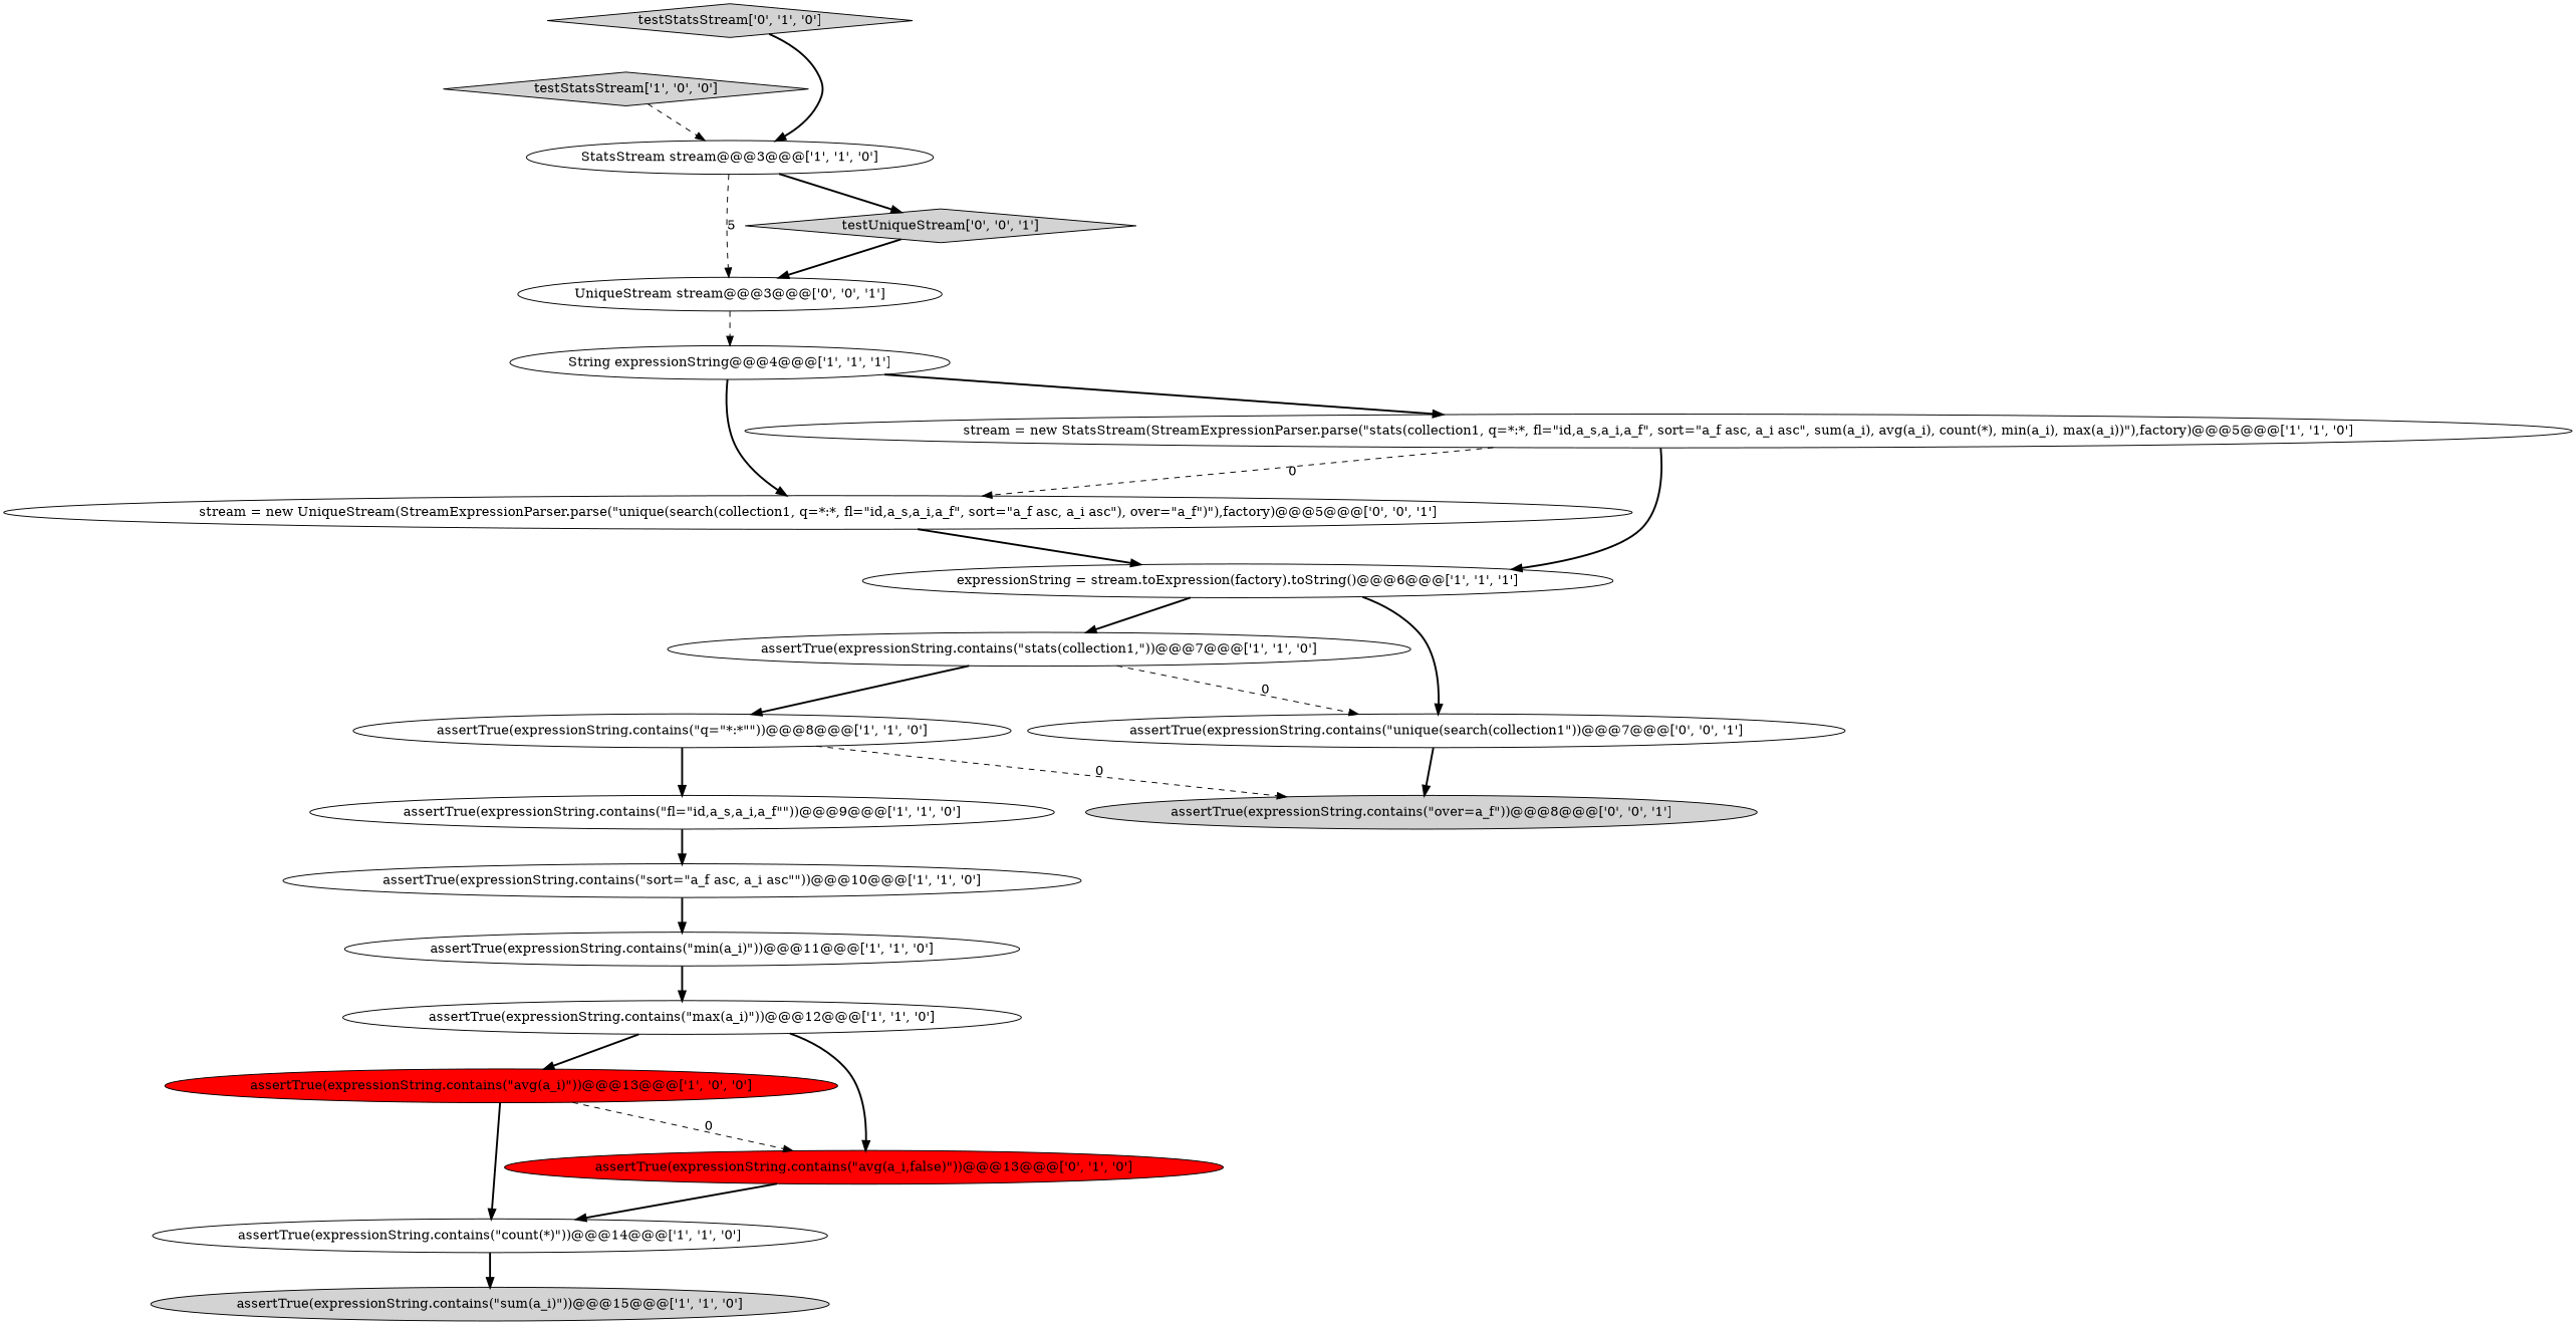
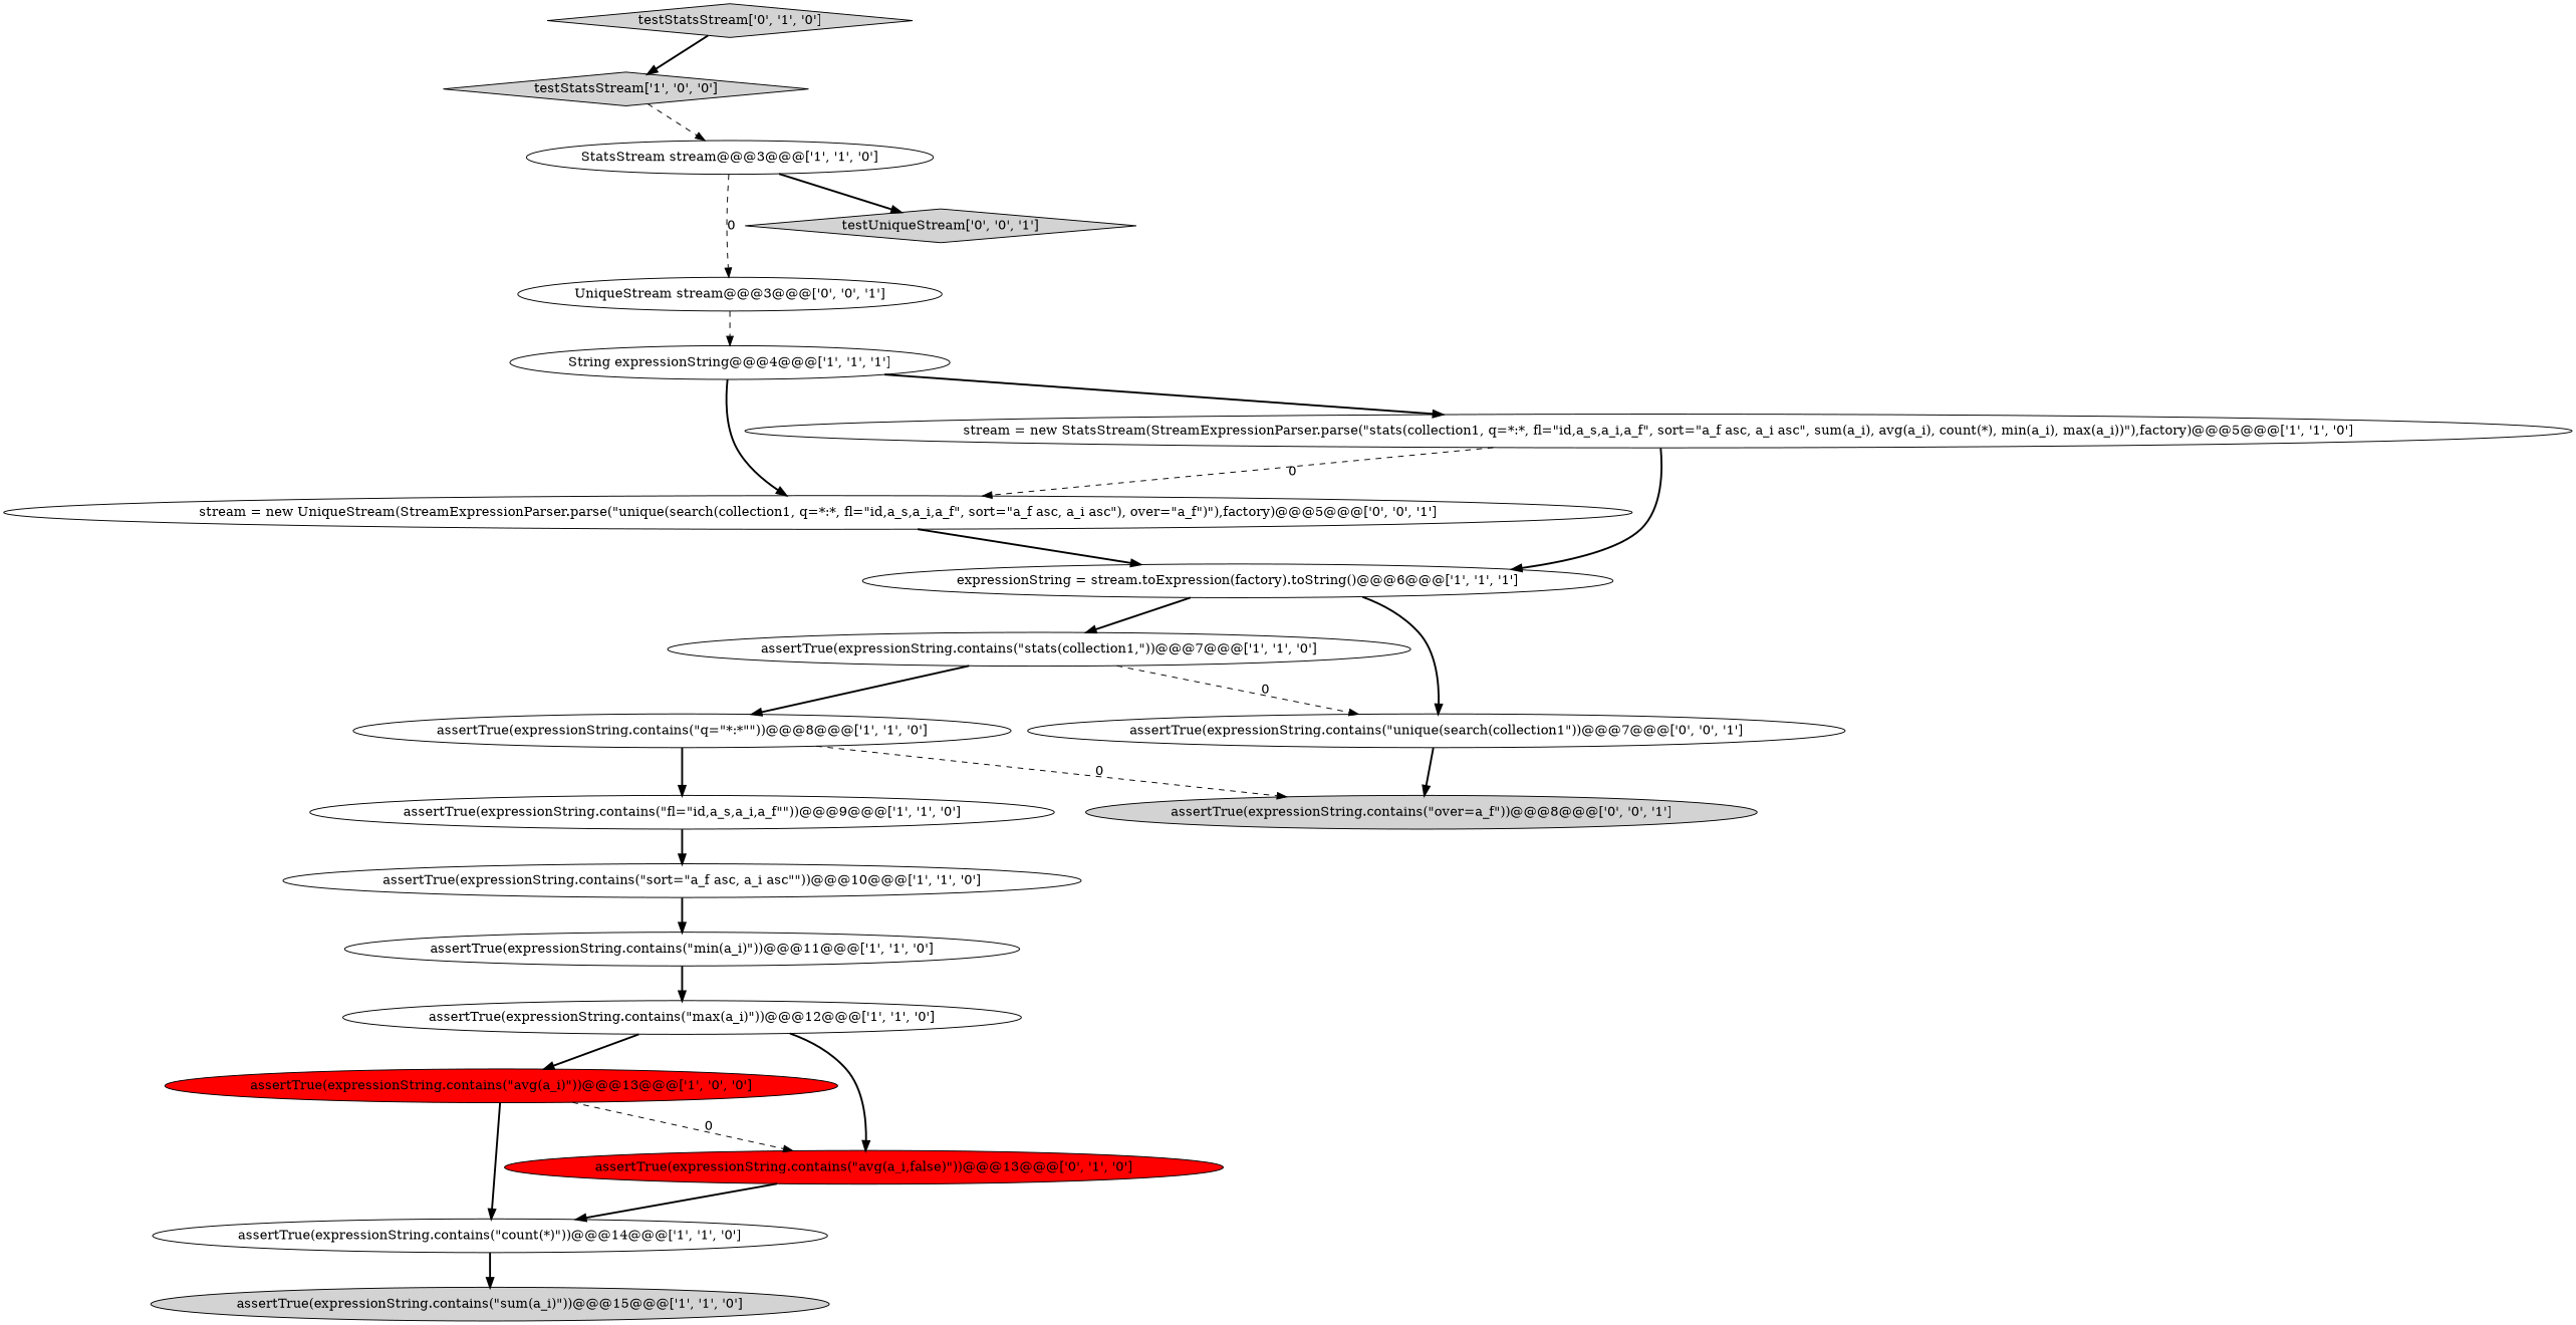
  digraph {
    node [fillcolor=white shape=ellipse style=filled]
    edge [style=bold]
    n1 [label="UniqueStream stream@@@3@@@['0', '0', '1']"]
    n2 [label="String expressionString@@@4@@@['1', '1', '1']"]
    n3 [label="stream = new UniqueStream(StreamExpressionParser.parse(\"unique(search(collection1, q=*:*, fl=\"id,a_s,a_i,a_f\", sort=\"a_f asc, a_i asc\"), over=\"a_f\")\"),factory)@@@5@@@['0', '0', '1']"]
    n4 [label="stream = new StatsStream(StreamExpressionParser.parse(\"stats(collection1, q=*:*, fl=\"id,a_s,a_i,a_f\", sort=\"a_f asc, a_i asc\", sum(a_i), avg(a_i), count(*), min(a_i), max(a_i))\"),factory)@@@5@@@['1', '1', '0']"]
    n5 [label="assertTrue(expressionString.contains(\"max(a_i)\"))@@@12@@@['1', '1', '0']"]
    n6 [fillcolor=red label="assertTrue(expressionString.contains(\"avg(a_i)\"))@@@13@@@['1', '0', '0']"]
    n7 [fillcolor=red label="assertTrue(expressionString.contains(\"avg(a_i,false)\"))@@@13@@@['0', '1', '0']"]
    n8 [label="assertTrue(expressionString.contains(\"count(*)\"))@@@14@@@['1', '1', '0']"]
    n9 [label="assertTrue(expressionString.contains(\"fl=\"id,a_s,a_i,a_f\"\"))@@@9@@@['1', '1', '0']"]
    n10 [label="assertTrue(expressionString.contains(\"sort=\"a_f asc, a_i asc\"\"))@@@10@@@['1', '1', '0']"]
    n11 [label="assertTrue(expressionString.contains(\"min(a_i)\"))@@@11@@@['1', '1', '0']"]
    n12 [label="assertTrue(expressionString.contains(\"stats(collection1,\"))@@@7@@@['1', '1', '0']"]
    n13 [label="assertTrue(expressionString.contains(\"unique(search(collection1\"))@@@7@@@['0', '0', '1']"]
    n14 [label="assertTrue(expressionString.contains(\"q=\"*:*\"\"))@@@8@@@['1', '1', '0']"]
    n15 [fillcolor=lightgray label="assertTrue(expressionString.contains(\"over=a_f\"))@@@8@@@['0', '0', '1']"]
    n16 [fillcolor=lightgray label="testStatsStream['1', '0', '0']" shape=diamond]
    n17 [label="StatsStream stream@@@3@@@['1', '1', '0']"]
    n18 [fillcolor=lightgray label="testUniqueStream['0', '0', '1']" shape=diamond]
    n19 [label="expressionString = stream.toExpression(factory).toString()@@@6@@@['1', '1', '1']"]
    n20 [fillcolor=lightgray label="assertTrue(expressionString.contains(\"sum(a_i)\"))@@@15@@@['1', '1', '0']"]
    n21 [fillcolor=lightgray label="testStatsStream['0', '1', '0']" shape=diamond]
    n1 -> n2 [style=dashed]
    n2 -> n3
    n2 -> n4
    n3 -> n19
    n4 -> n3 [label=0 style=dashed]
    n4 -> n19
    n5 -> n6
    n5 -> n7
    n6 -> n7 [label=0 style=dashed]
    n6 -> n8
    n7 -> n8
    n8 -> n20
    n9 -> n10
    n10 -> n11
    n11 -> n5
    n12 -> n13 [label=0 style=dashed]
    n12 -> n14
    n13 -> n15
    n14 -> n9
    n14 -> n15 [label=0 style=dashed]
    n16 -> n17 [style=dashed]
-   n17 -> n1 [label=5 style=dashed]
+   n17 -> n1 [label=0 style=dashed]
    n17 -> n18
-   n18 -> n1
    n19 -> n12
    n19 -> n13
-   n21 -> n17
+   n21 -> n16
  }
